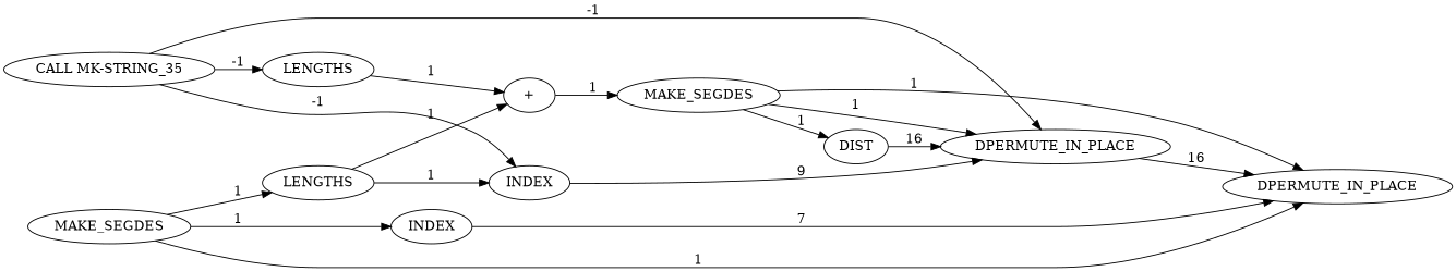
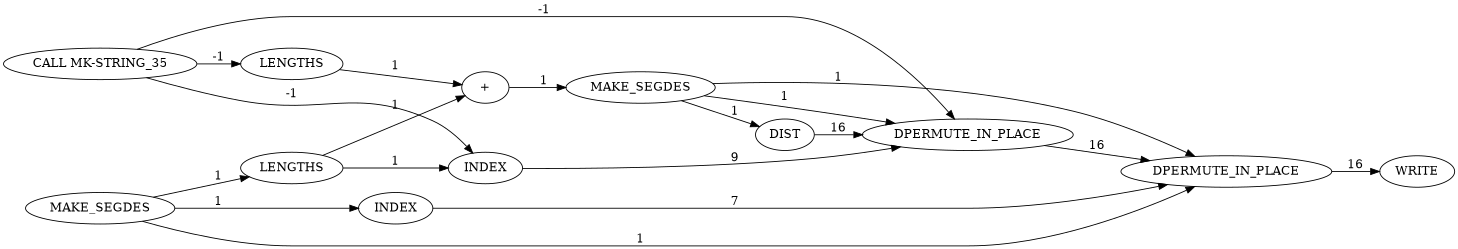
  digraph {
    rankdir=LR
    node [cost=86]
    edge [cost=1]
    n1 [label="+"]
    n2 [label=MAKE_SEGDES]
    n3 [label=DIST]
    n4 [cost=171 label=DPERMUTE_IN_PLACE]
    n5 [cost=258 label=DPERMUTE_IN_PLACE]
    n6 [cost=43 label=MAKE_SEGDES]
    n7 [label=LENGTHS]
    n8 [cost=2236 label=INDEX]
    n9 [cost=172 label=INDEX]
+   n10 [cost=0 label=WRITE]
    n11 [cost=0 label="CALL MK-STRING_35"]
    n12 [cost=43 label=LENGTHS]
    n1 -> n2 [label=1]
    n2 -> n3 [label=1]
    n2 -> n4 [label=1]
    n2 -> n5 [label=1]
    n3 -> n5 [cost=16 label=16]
+   n4 -> n10 [cost=16 label=16]
    n5 -> n4 [cost=16 label=16]
    n6 -> n4 [label=1]
    n6 -> n7 [label=1]
    n6 -> n8 [label=1]
    n7 -> n1 [label=1]
    n7 -> n9 [label=1]
    n8 -> n4 [cost=7 label=7]
    n9 -> n5 [cost=9 label=9]
    n11 -> n5 [cost=-1 label=-1]
    n11 -> n9 [cost=-1 label=-1]
    n11 -> n12 [cost=-1 label=-1]
    n12 -> n1 [label=1]
  }
